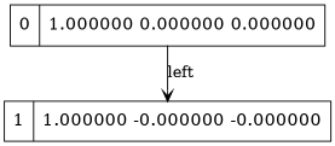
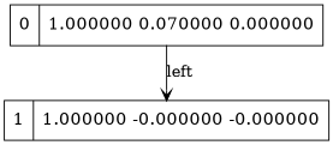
  digraph {
    node [fontsize=16 shape=record]
-   n1 [label="0 | 1.000000 0.000000 0.000000 "]
+   n1 [label="0 | 1.000000 0.070000 0.000000 "]
    n2 [label="1 | 1.000000 -0.000000 -0.000000 "]
    n1 -> n2 [label=left style=solid arrowhead=vee]
  }
